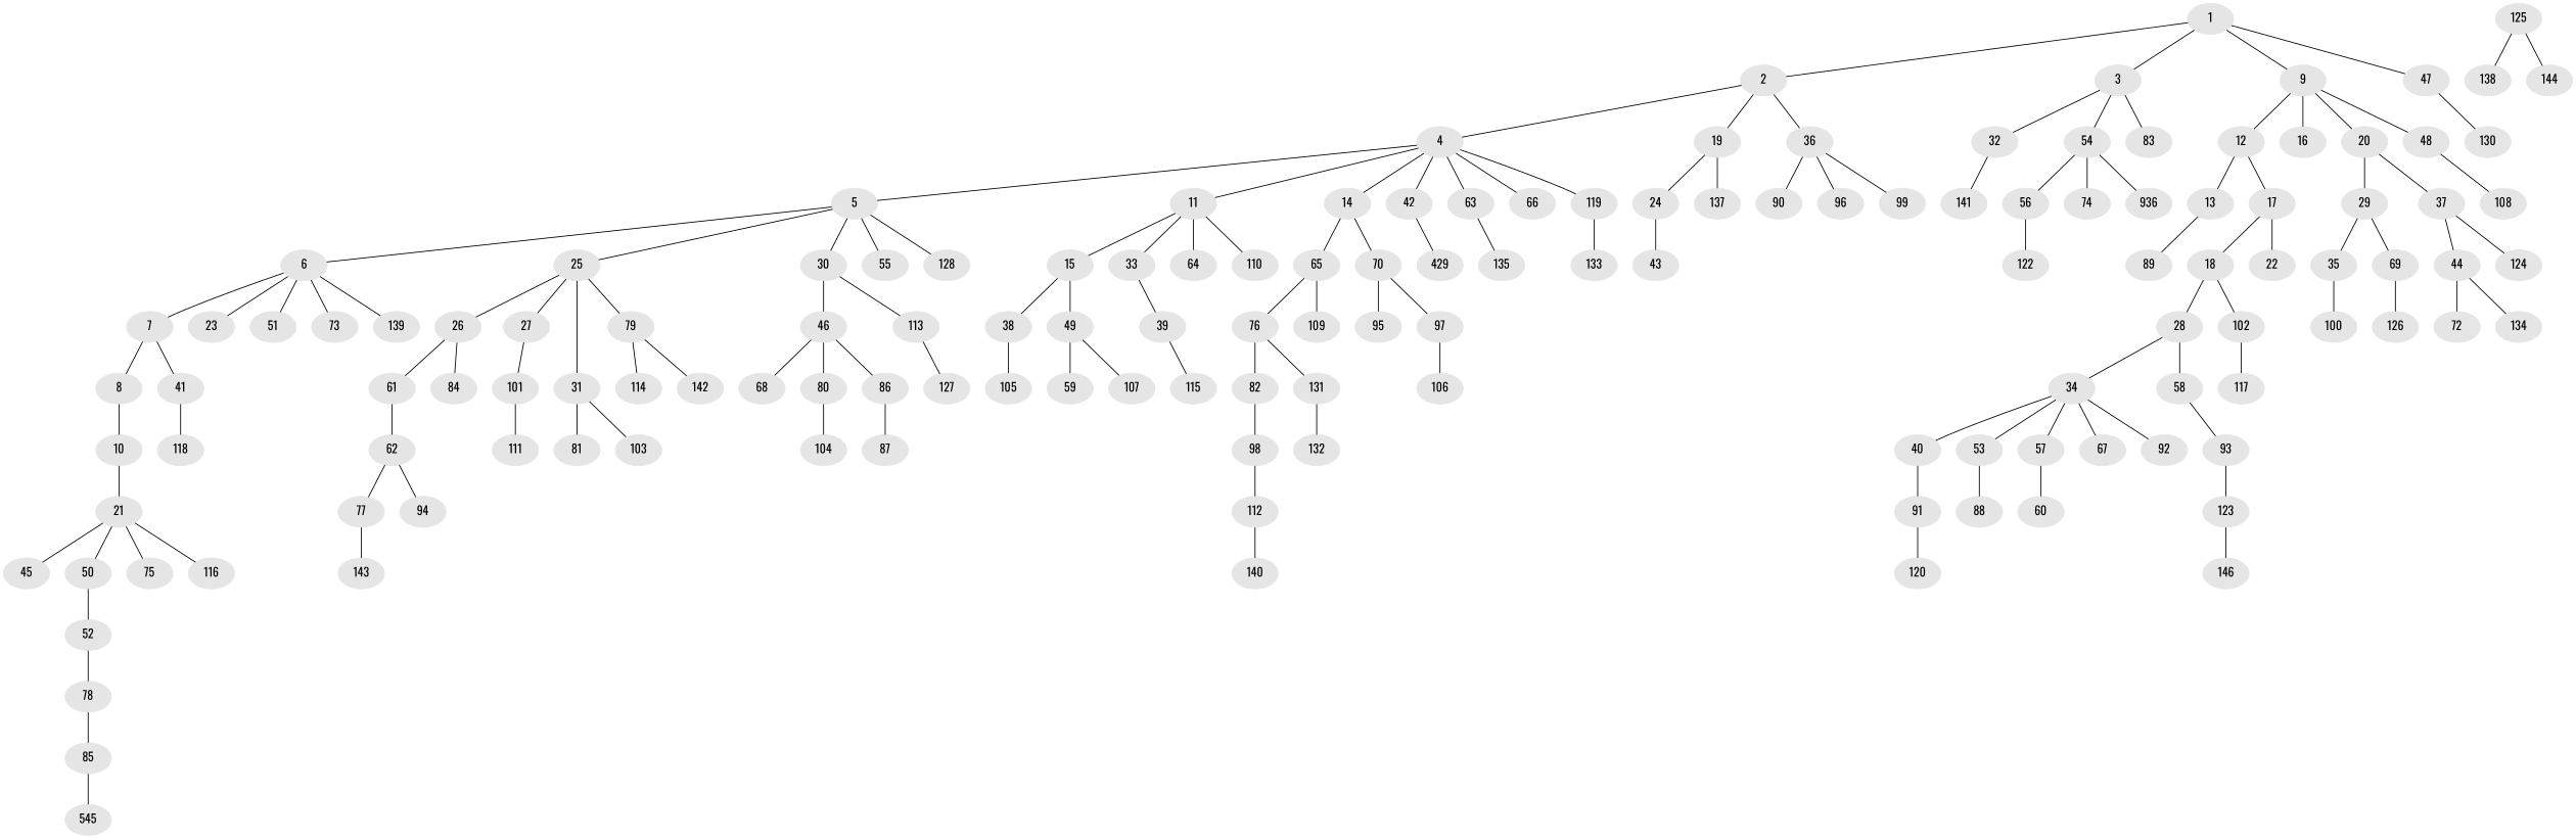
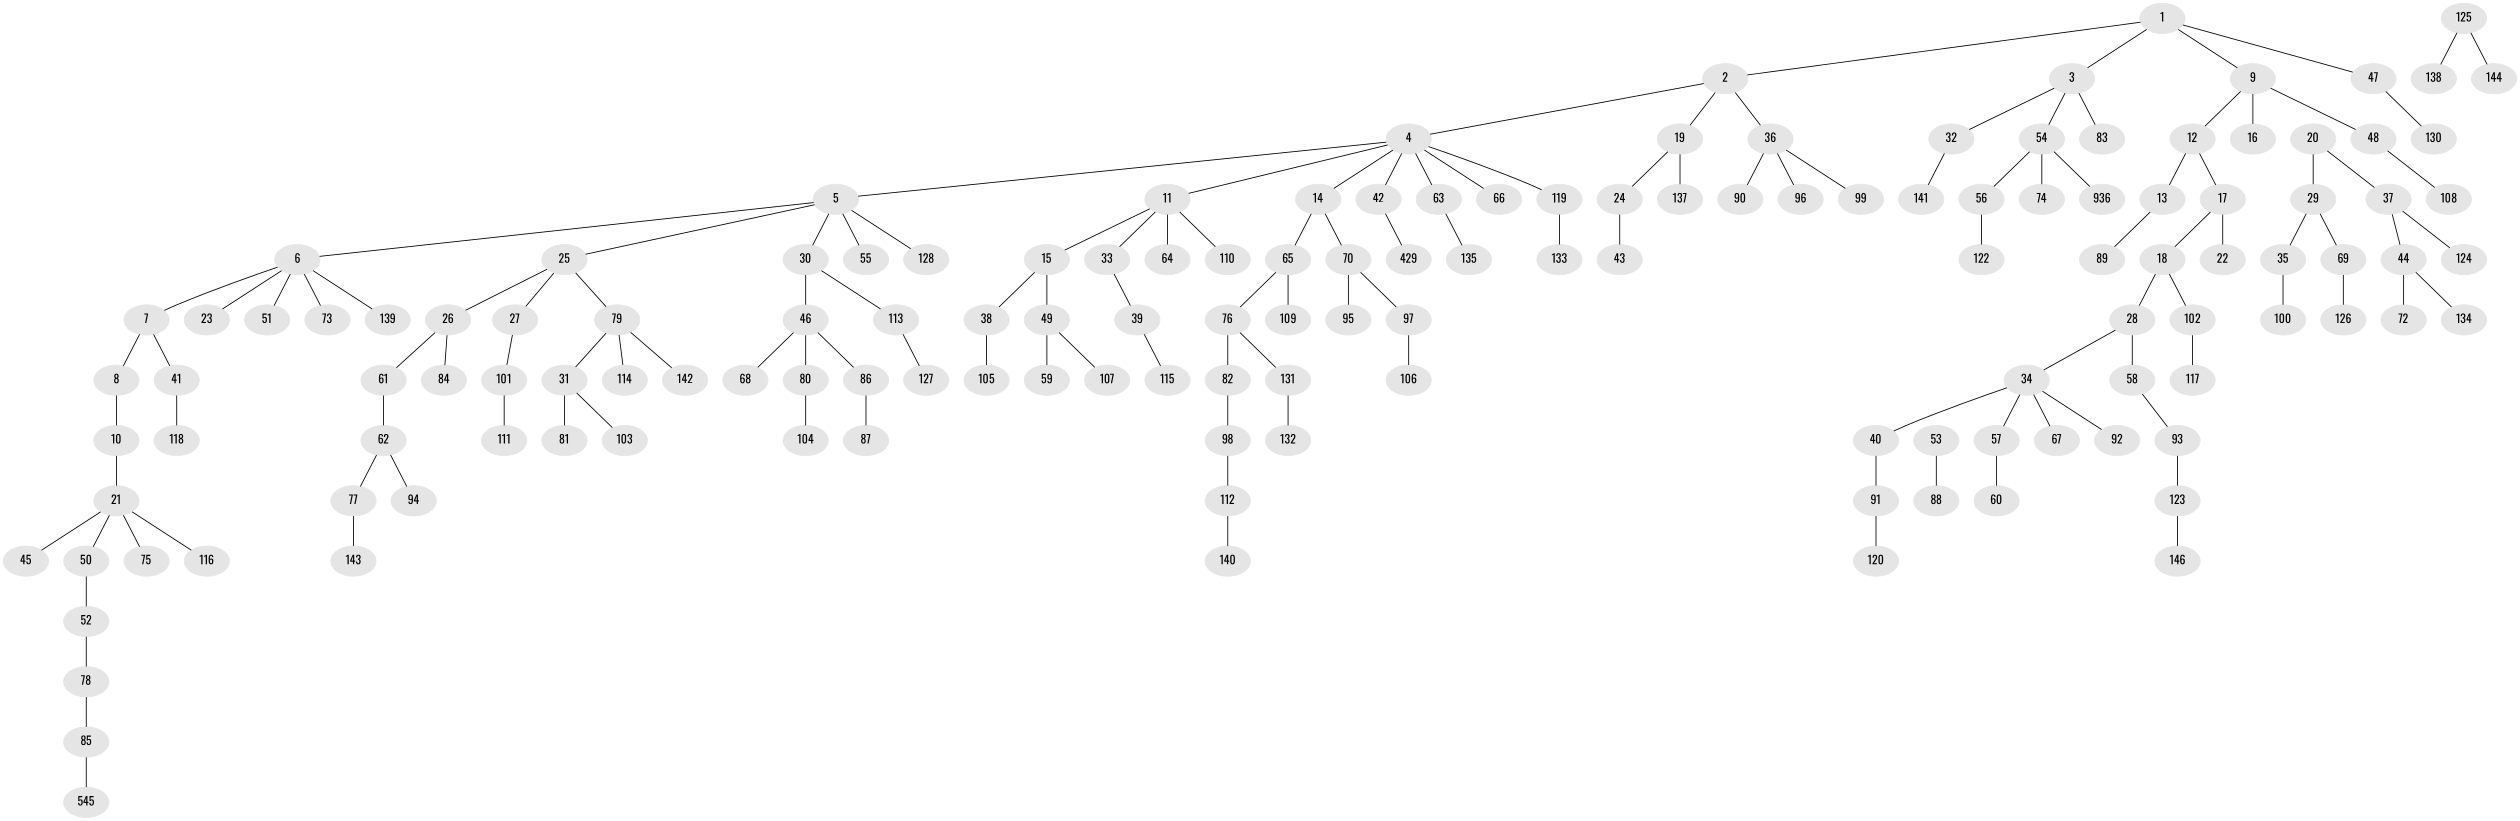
  graph {
    fontname=Oswald
    node [color=gray90 fontname=Oswald style=filled]
    edge [fontname=Oswald]
    1
    2
    3
    9
    47
    4
    19
    36
    32
    54
    83
    12
    16
    20
    48
    130
    5
    11
    14
    42
    63
    66
    119
    24
    137
    90
    96
    99
    141
    56
    74
    n32 [label=936]
    6
    25
    30
    55
    128
    15
    33
    64
    110
    65
    70
    n44 [label=429]
    135
    133
    7
    23
    51
    73
    139
    26
    27
    31
    79
    46
    113
    8
    41
    10
    118
    21
    13
    17
    29
    37
    108
    45
    50
    75
    116
    38
    49
    39
    89
    18
    22
    76
    109
    95
    97
    105
    59
    107
    28
    102
    34
    58
    117
    43
    35
    69
    44
    124
    52
    61
    84
    101
    81
    103
    114
    142
    62
    111
    40
    53
    57
    67
    92
    93
    125
    138
    144
    100
    126
    68
    80
    86
    127
    115
    91
    88
    60
    72
    134
    120
    104
    87
    78
    85
    122
    123
    77
    94
    143
    82
    131
    106
    98
    132
    n141 [label=545]
    112
    146
    140
    1 -- 2
    1 -- 3
    1 -- 9
    1 -- 47
    2 -- 4
    2 -- 19
    2 -- 36
    3 -- 32
    3 -- 54
    3 -- 83
    9 -- 12
    9 -- 16
-   9 -- 20
    9 -- 48
    47 -- 130
    4 -- 5
    4 -- 11
    4 -- 14
    4 -- 42
    4 -- 63
    4 -- 66
    4 -- 119
    19 -- 24
    19 -- 137
    36 -- 90
    36 -- 96
    36 -- 99
    32 -- 141
    54 -- 56
    54 -- 74
    54 -- n32
    12 -- 13
    12 -- 17
    20 -- 29
    20 -- 37
    48 -- 108
    5 -- 6
    5 -- 25
    5 -- 30
    5 -- 55
    5 -- 128
    11 -- 15
    11 -- 33
    11 -- 64
    11 -- 110
    14 -- 65
    14 -- 70
    42 -- n44
    63 -- 135
    119 -- 133
    24 -- 43
    56 -- 122
    6 -- 7
    6 -- 23
    6 -- 51
    6 -- 73
    6 -- 139
    25 -- 26
    25 -- 27
-   25 -- 31
+   79 -- 31
    25 -- 79
    30 -- 46
    30 -- 113
    15 -- 38
    15 -- 49
    33 -- 39
    65 -- 76
    65 -- 109
    70 -- 95
    70 -- 97
    7 -- 8
    7 -- 41
    26 -- 61
    26 -- 84
    27 -- 101
    31 -- 81
    31 -- 103
    79 -- 114
    79 -- 142
    46 -- 68
    46 -- 80
    46 -- 86
    113 -- 127
    8 -- 10
    41 -- 118
    10 -- 21
    21 -- 45
    21 -- 50
    21 -- 75
    21 -- 116
    13 -- 89
    17 -- 18
    17 -- 22
    29 -- 35
    29 -- 69
    37 -- 44
    37 -- 124
    50 -- 52
    38 -- 105
    49 -- 59
    49 -- 107
    39 -- 115
    18 -- 28
    18 -- 102
    76 -- 82
    76 -- 131
    97 -- 106
    28 -- 34
    28 -- 58
    102 -- 117
    34 -- 40
-   34 -- 53
    34 -- 57
    34 -- 67
    34 -- 92
    58 -- 93
    35 -- 100
    69 -- 126
    44 -- 72
    44 -- 134
    52 -- 78
    61 -- 62
    101 -- 111
    62 -- 77
    62 -- 94
    40 -- 91
    53 -- 88
    57 -- 60
    93 -- 123
    125 -- 138
    125 -- 144
    80 -- 104
    86 -- 87
    91 -- 120
    78 -- 85
    85 -- n141
    123 -- 146
    77 -- 143
    82 -- 98
    131 -- 132
    98 -- 112
    112 -- 140
  }
